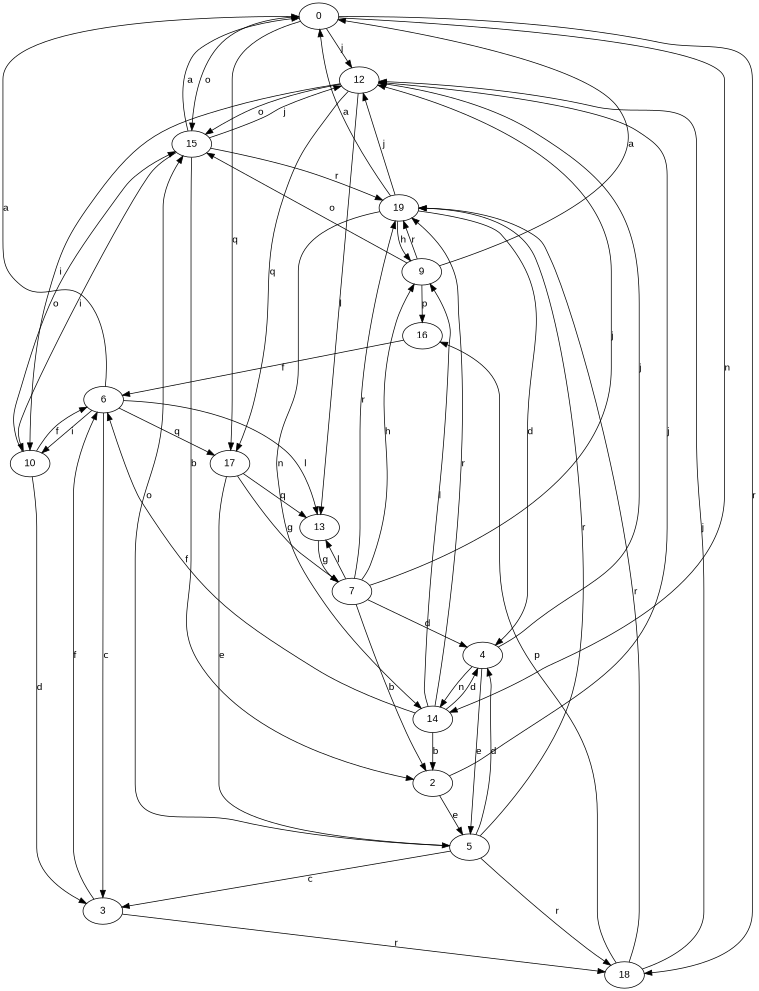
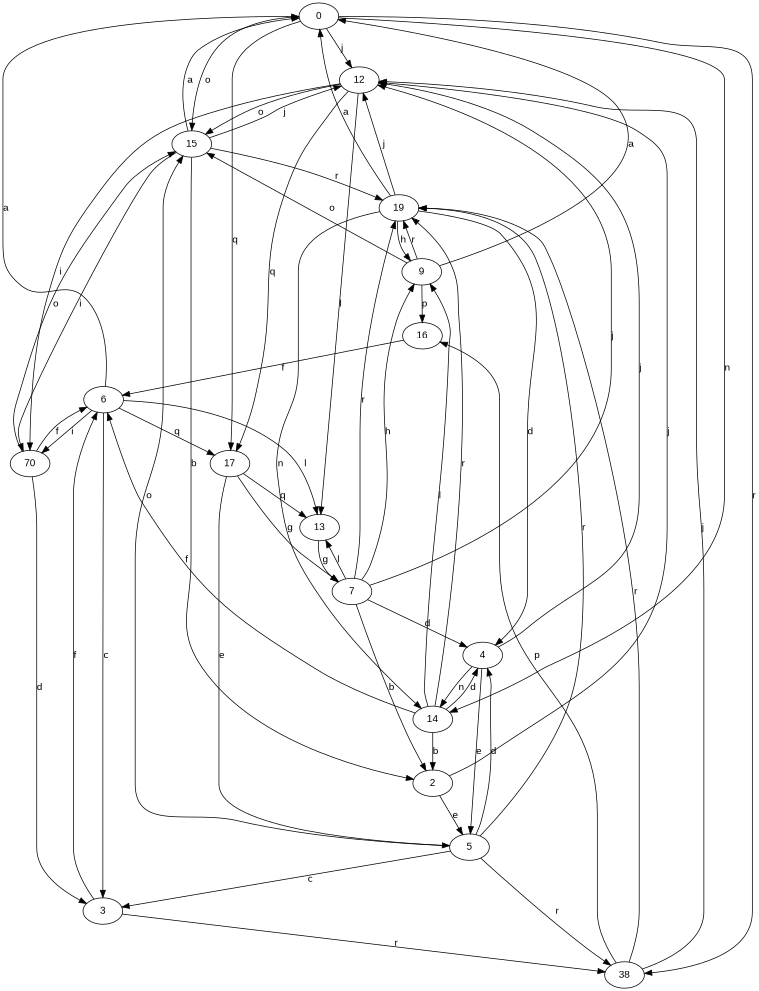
  strict digraph {
    fontname="Liberation Sans"
    node [fontname="Liberation Sans"]
    edge [fontname="Liberation Sans"]
    0
    12
    14
    15
    17
-   18
-   10
+   18 [label=38]
+   10 [label=70]
    13
    2
    6
    4
    19
    9
    5
    7
    16
    3
    0 -> 12 [label=j]
    0 -> 14 [label=n]
    0 -> 15 [label=o]
    0 -> 17 [label=q]
    0 -> 18 [label=r]
    12 -> 15 [label=o]
    12 -> 17 [label=q]
    12 -> 10 [label=i]
    12 -> 13 [label=l]
    14 -> 2 [label=b]
    14 -> 6 [label=f]
    14 -> 4 [label=d]
    14 -> 19 [label=r]
    14 -> 9 [label=l]
    15 -> 0 [label=a]
    15 -> 12 [label=j]
    15 -> 10 [label=i]
    15 -> 2 [label=b]
    15 -> 19 [label=r]
    17 -> 13 [label=q]
    17 -> 5 [label=e]
    17 -> 7 [label=g]
    18 -> 12 [label=j]
    18 -> 19 [label=r]
    18 -> 16 [label=p]
    10 -> 15 [label=o]
    10 -> 6 [label=f]
    10 -> 3 [label=d]
    13 -> 7 [label=g]
    2 -> 12 [label=j]
    2 -> 5 [label=e]
    6 -> 0 [label=a]
    6 -> 17 [label=q]
    6 -> 10 [label=i]
    6 -> 13 [label=l]
    6 -> 3 [label=c]
    4 -> 12 [label=j]
    4 -> 14 [label=n]
    4 -> 5 [label=e]
    19 -> 0 [label=a]
    19 -> 12 [label=j]
    19 -> 14 [label=n]
    19 -> 4 [label=d]
    19 -> 9 [label=h]
    9 -> 0 [label=a]
    9 -> 15 [label=o]
    9 -> 19 [label=r]
    9 -> 16 [label=p]
    5 -> 15 [label=o]
    5 -> 18 [label=r]
    5 -> 4 [label=d]
    5 -> 19 [label=r]
    5 -> 3 [label=c]
    7 -> 12 [label=j]
    7 -> 13 [label=l]
    7 -> 2 [label=b]
    7 -> 4 [label=d]
    7 -> 19 [label=r]
    7 -> 9 [label=h]
    16 -> 6 [label=f]
    3 -> 18 [label=r]
    3 -> 6 [label=f]
  }
